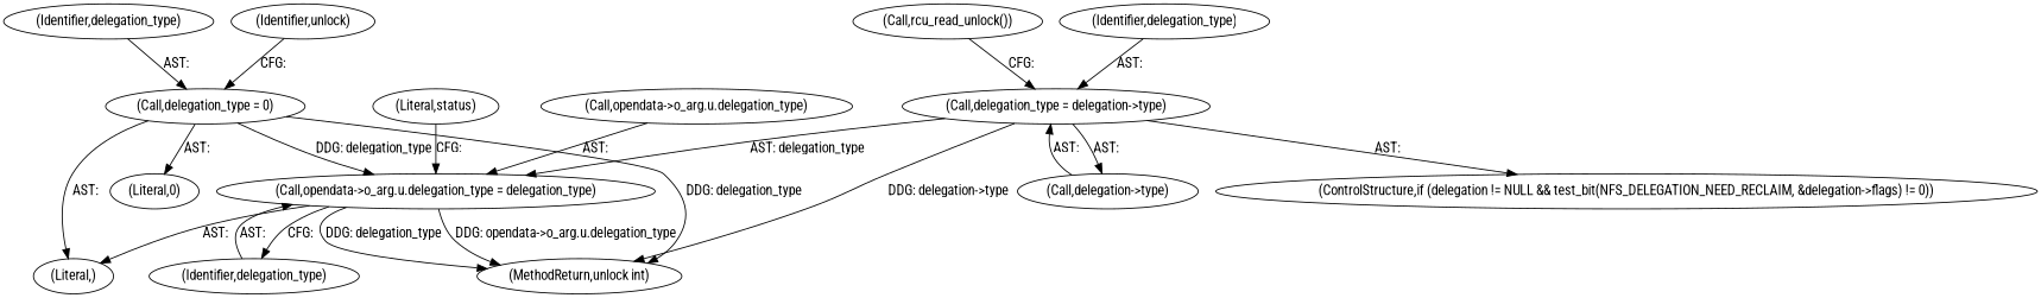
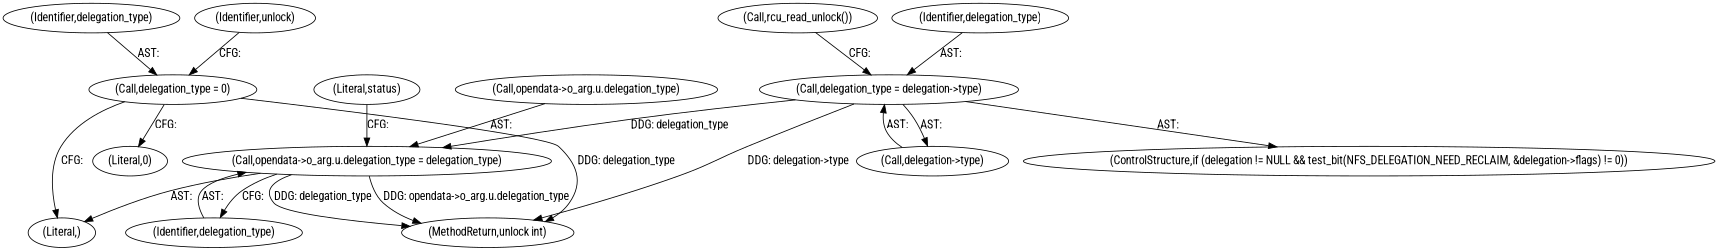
  digraph {
    fontname="Roboto Condensed"
    node [fontname="Roboto Condensed"]
    edge [fontname="Roboto Condensed"]
    n1 [label="(Call,opendata->o_arg.u.delegation_type = delegation_type)"]
    n2 [label="(Literal,)"]
    n3 [label="(MethodReturn,unlock int)"]
    n4 [label="(Identifier,delegation_type)"]
    n5 [label="(Call,delegation_type = 0)"]
    n6 [label="(Literal,0)"]
    n7 [label="(Call,delegation_type = delegation->type)"]
    n8 [label="(Call,delegation->type)"]
    n9 [label="(ControlStructure,if (delegation != NULL && test_bit(NFS_DELEGATION_NEED_RECLAIM, &delegation->flags) != 0))"]
    n10 [label="(Identifier,delegation_type)"]
    n11 [label="(Literal,status)"]
    n12 [label="(Identifier,unlock)"]
    n13 [label="(Call,opendata->o_arg.u.delegation_type)"]
    n14 [label="(Call,rcu_read_unlock())"]
    n15 [label="(Identifier,delegation_type)"]
    n1 -> n2 [label="AST: "]
    n1 -> n3 [label="DDG: opendata->o_arg.u.delegation_type"]
    n1 -> n3 [label="DDG: delegation_type"]
    n1 -> n4 [label="CFG: "]
    n4 -> n1 [label="AST: "]
-   n5 -> n1 [label="DDG: delegation_type"]
-   n5 -> n2 [label="AST: "]
+   n5 -> n2 [label="CFG: "]
    n5 -> n3 [label="DDG: delegation_type"]
-   n5 -> n6 [label="AST: "]
-   n7 -> n1 [label="AST: delegation_type"]
+   n5 -> n6 [label="CFG: "]
+   n7 -> n1 [label="DDG: delegation_type"]
    n7 -> n3 [label="DDG: delegation->type"]
    n7 -> n8 [label="AST: "]
    n7 -> n9 [label="AST: "]
    n8 -> n7 [label="AST: "]
    n10 -> n5 [label="AST: "]
    n11 -> n1 [label="CFG: "]
    n12 -> n5 [label="CFG: "]
    n13 -> n1 [label="AST: "]
    n14 -> n7 [label="CFG: "]
    n15 -> n7 [label="AST: "]
  }
